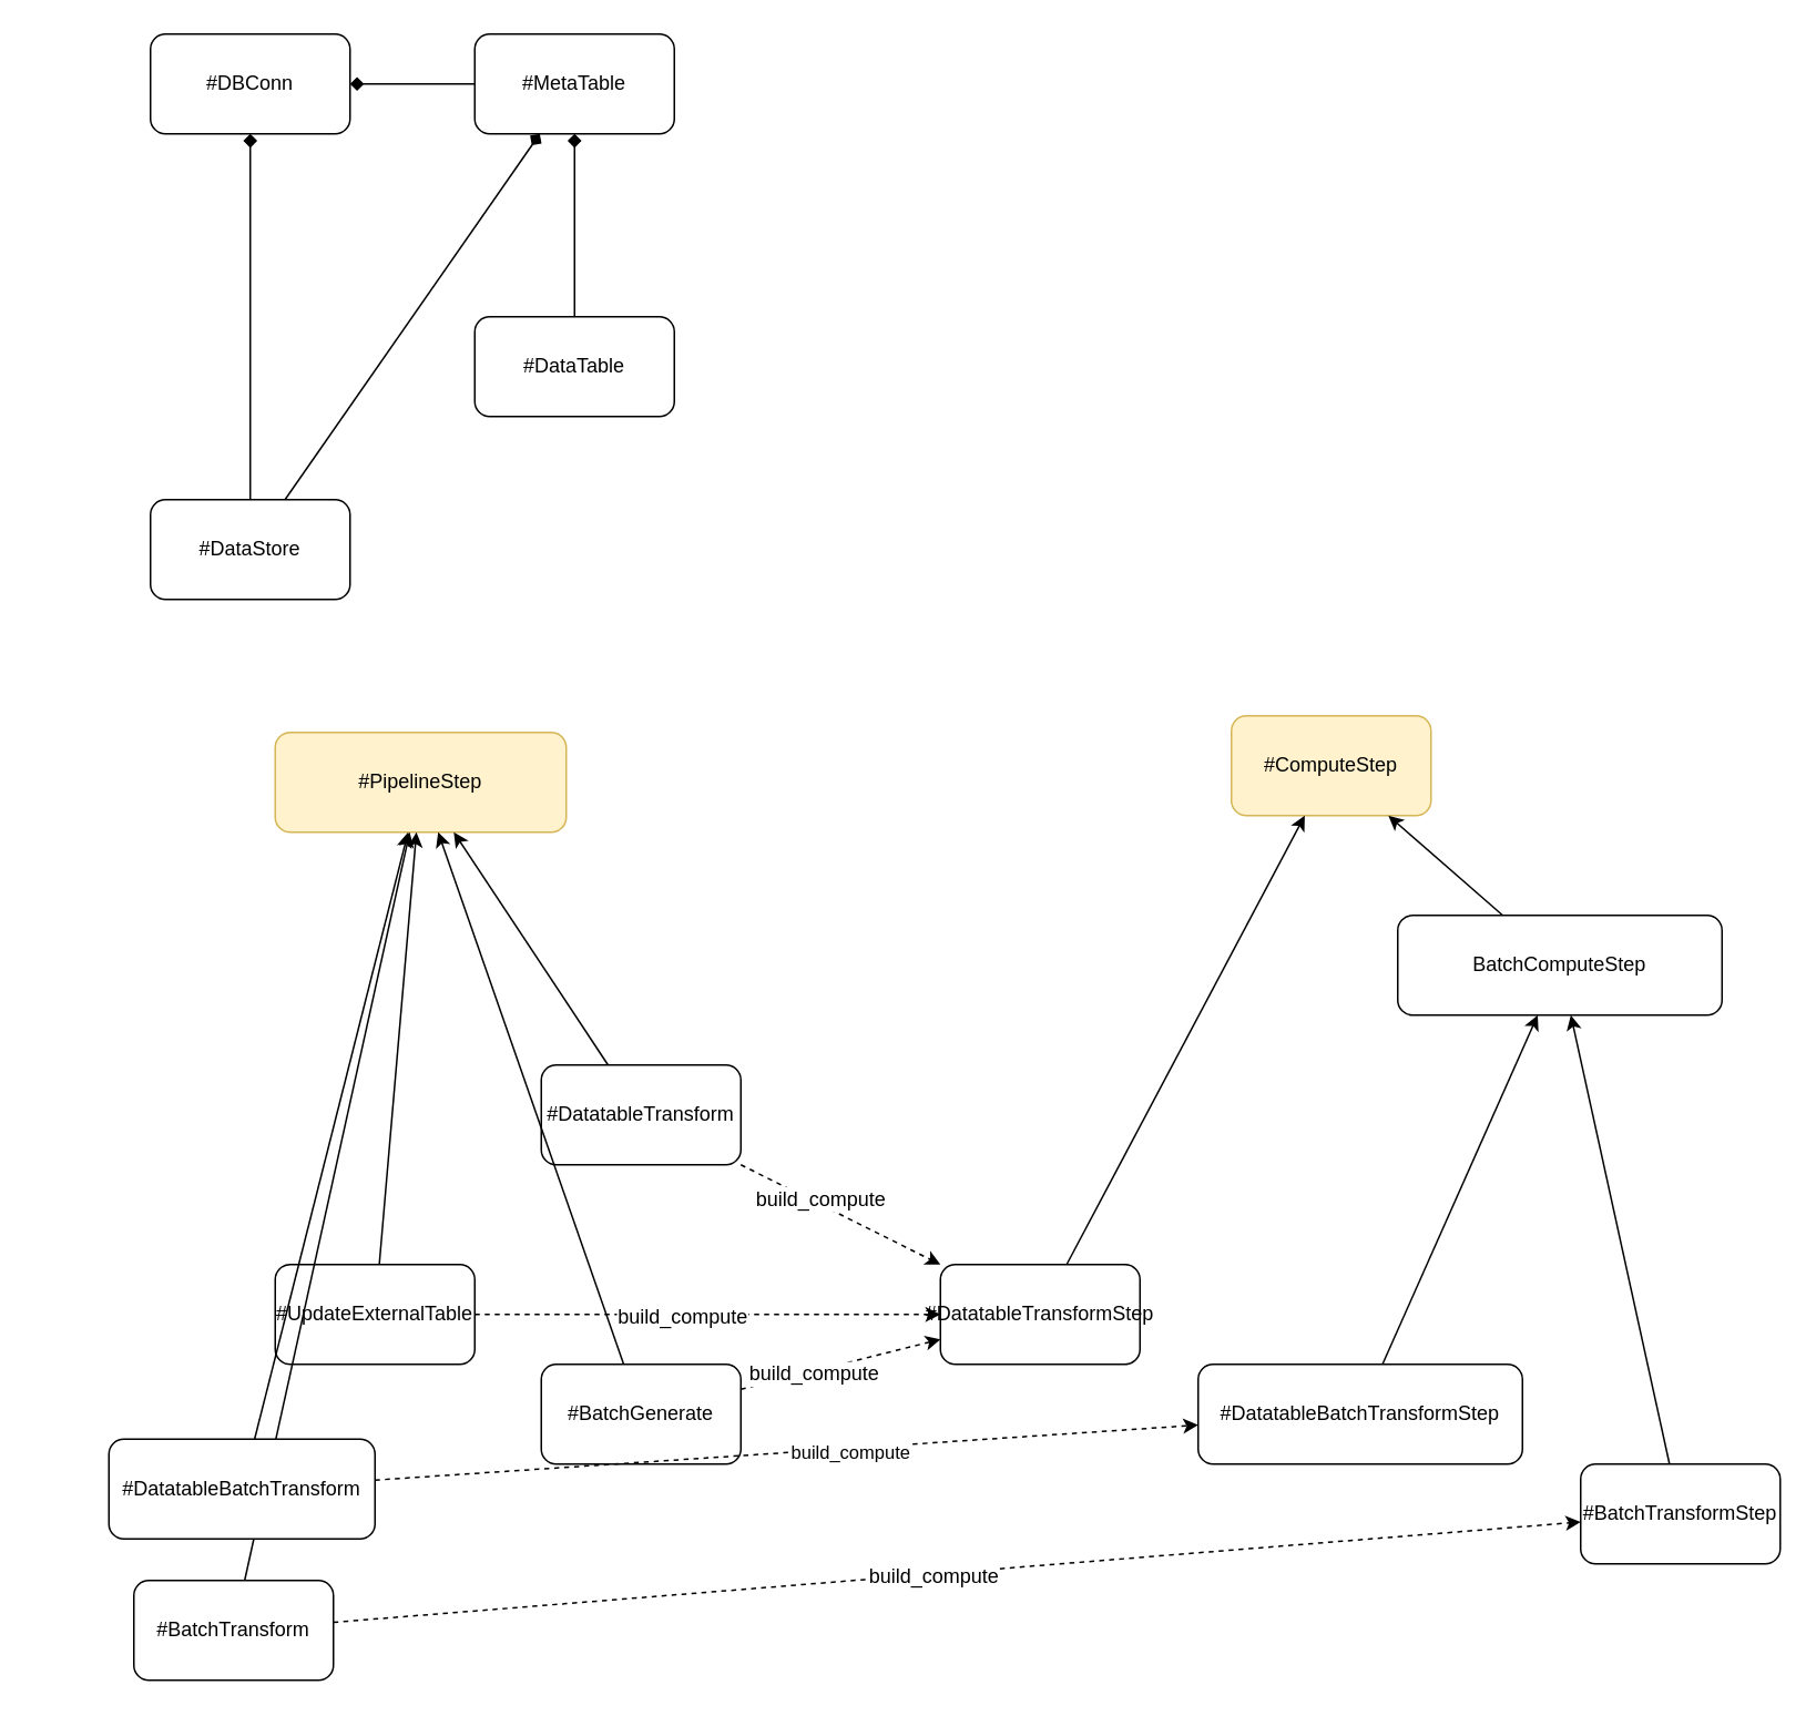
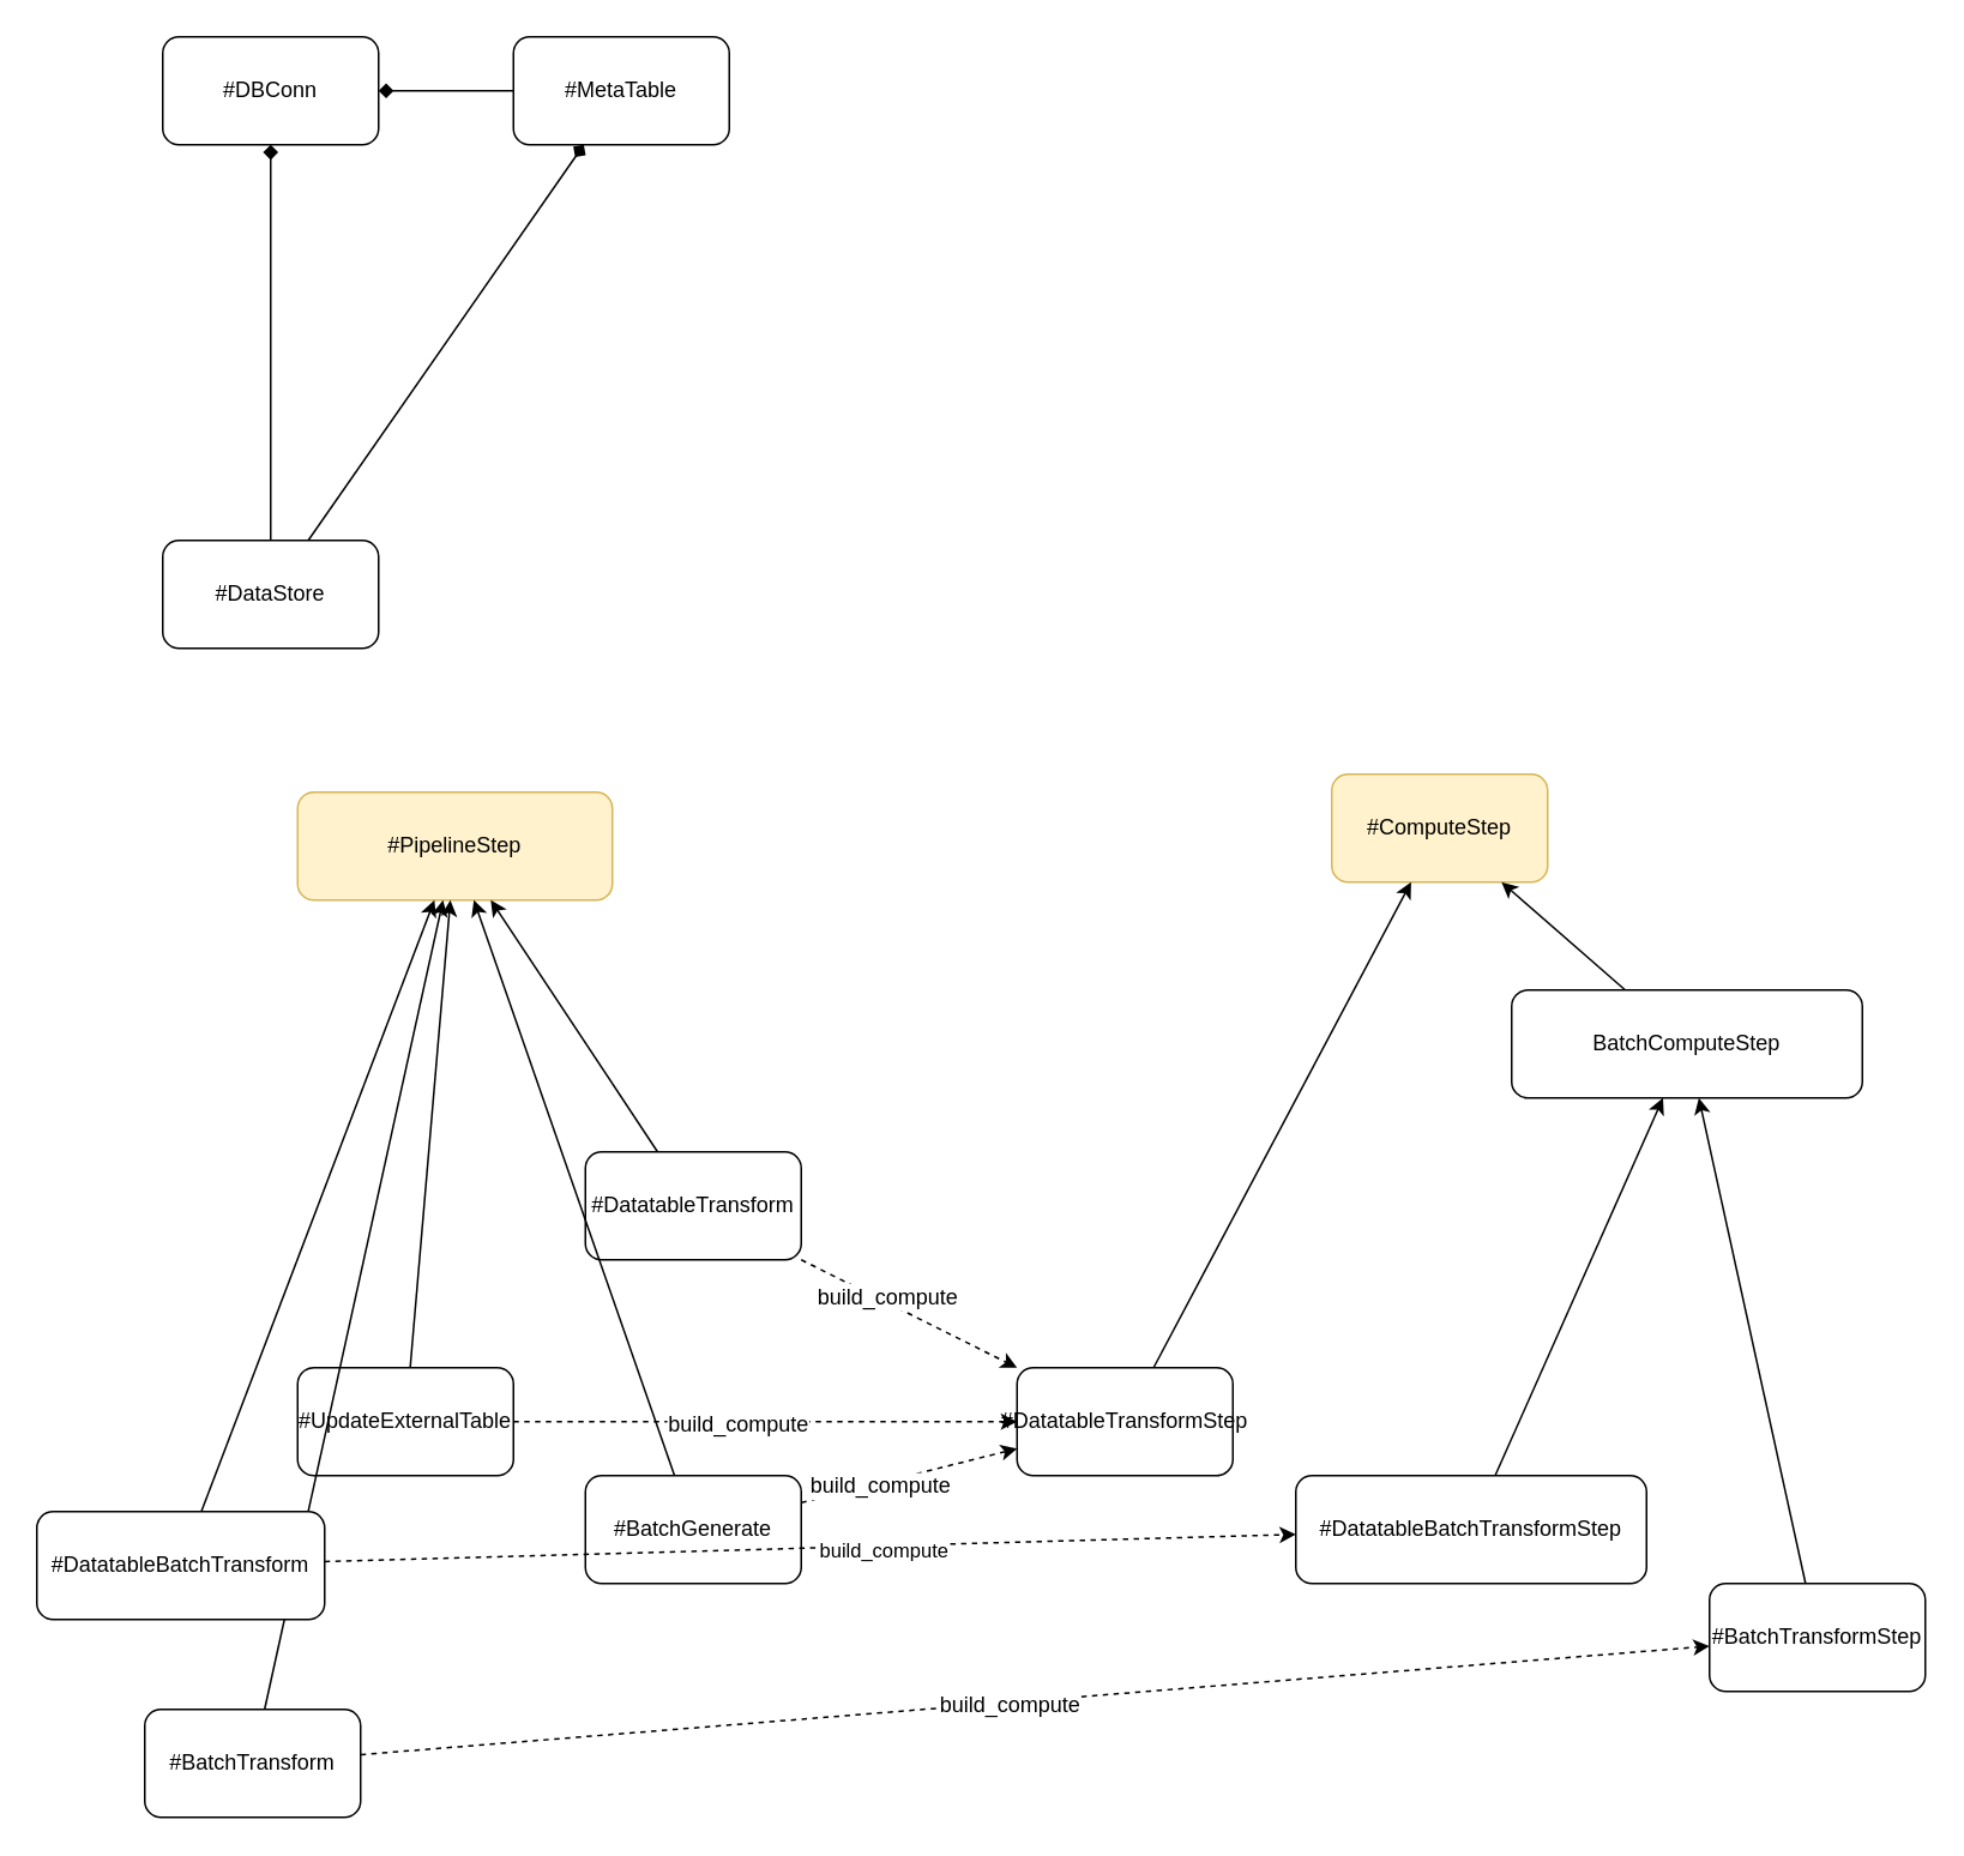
  <mxCell id="0" />
  <mxCell id="1" parent="0" />
  <mxCell id="2" value="&lt;div style=&quot;font-size: 12px; line-height: 19px;&quot;&gt;&lt;div style=&quot;line-height: 19px; font-size: 12px;&quot;&gt;&lt;span style=&quot;font-size: 12px;&quot;&gt;#PipelineStep&lt;/span&gt;&lt;/div&gt;&lt;/div&gt;" style="rounded=1;whiteSpace=wrap;html=1;labelBackgroundColor=none;fillColor=#fff2cc;strokeColor=#d6b656;fontColor=default;fontFamily=Helvetica;fontSize=12;" parent="1" vertex="1"><mxGeometry x="165" y="440" width="175" height="60" as="geometry" /></mxCell>
  <mxCell id="3" style="edgeStyle=none;html=1;fontColor=default;" parent="1" source="6" target="2" edge="1"><mxGeometry relative="1" as="geometry" /></mxCell>
  <mxCell id="4" style="edgeStyle=none;html=1;fontColor=default;dashed=1;" parent="1" source="6" target="13" edge="1"><mxGeometry relative="1" as="geometry" /></mxCell>
  <mxCell id="5" value="build_compute" style="edgeLabel;html=1;align=center;verticalAlign=middle;resizable=0;points=[];fontSize=12;fontFamily=Helvetica;fontColor=default;" parent="4" vertex="1" connectable="0"><mxGeometry x="-0.114" y="-1" relative="1" as="geometry"><mxPoint as="offset" /></mxGeometry></mxCell>
  <mxCell id="6" value="&lt;div style=&quot;font-size: 12px; line-height: 19px;&quot;&gt;&lt;span style=&quot;font-size: 12px;&quot;&gt;#&lt;/span&gt;&lt;span style=&quot;font-size: 12px;&quot;&gt;UpdateExternalTable&lt;/span&gt;&lt;/div&gt;" style="rounded=1;whiteSpace=wrap;html=1;labelBackgroundColor=none;fontColor=default;fontStyle=0;fontSize=12;fontFamily=Helvetica;" parent="1" vertex="1"><mxGeometry x="165" y="760" width="120" height="60" as="geometry" /></mxCell>
  <mxCell id="7" style="edgeStyle=none;html=1;fontColor=default;" parent="1" source="10" target="2" edge="1"><mxGeometry relative="1" as="geometry" /></mxCell>
  <mxCell id="8" style="edgeStyle=none;html=1;fontColor=default;dashed=1;" parent="1" source="10" target="13" edge="1"><mxGeometry relative="1" as="geometry" /></mxCell>
  <mxCell id="9" value="build_compute" style="edgeLabel;html=1;align=center;verticalAlign=middle;resizable=0;points=[];fontSize=12;fontFamily=Helvetica;fontColor=default;" parent="8" vertex="1" connectable="0"><mxGeometry x="-0.22" y="3" relative="1" as="geometry"><mxPoint as="offset" /></mxGeometry></mxCell>
  <mxCell id="10" value="#DatatableTransform" style="rounded=1;whiteSpace=wrap;html=1;labelBackgroundColor=none;fontColor=default;" parent="1" vertex="1"><mxGeometry x="325" y="640" width="120" height="60" as="geometry" /></mxCell>
  <mxCell id="11" value="#ComputeStep" style="rounded=1;whiteSpace=wrap;html=1;labelBackgroundColor=none;fillColor=#fff2cc;strokeColor=#d6b656;" parent="1" vertex="1"><mxGeometry x="740" y="430" width="120" height="60" as="geometry" /></mxCell>
  <mxCell id="12" style="edgeStyle=none;html=1;fontColor=default;" parent="1" source="13" target="11" edge="1"><mxGeometry relative="1" as="geometry" /></mxCell>
  <mxCell id="13" value="#DatatableTransformStep" style="rounded=1;whiteSpace=wrap;html=1;labelBackgroundColor=none;fontColor=default;" parent="1" vertex="1"><mxGeometry x="565" y="760" width="120" height="60" as="geometry" /></mxCell>
  <mxCell id="14" style="edgeStyle=none;html=1;fontColor=default;" parent="1" source="17" target="2" edge="1"><mxGeometry relative="1" as="geometry" /></mxCell>
  <mxCell id="15" style="edgeStyle=none;html=1;fontColor=default;dashed=1;" parent="1" source="17" target="20" edge="1"><mxGeometry relative="1" as="geometry" /></mxCell>
  <mxCell id="16" value="build_compute" style="edgeLabel;html=1;align=center;verticalAlign=middle;resizable=0;points=[];fontSize=12;fontFamily=Helvetica;fontColor=default;" parent="15" vertex="1" connectable="0"><mxGeometry x="-0.038" y="-1" relative="1" as="geometry"><mxPoint as="offset" /></mxGeometry></mxCell>
  <mxCell id="17" value="#BatchTransform" style="rounded=1;whiteSpace=wrap;html=1;labelBackgroundColor=none;fontColor=default;" parent="1" vertex="1"><mxGeometry x="80" y="950" width="120" height="60" as="geometry" /></mxCell>
  <mxCell id="18" style="edgeStyle=none;html=1;fontColor=default;" parent="1" source="35" target="11" edge="1"><mxGeometry relative="1" as="geometry" /></mxCell>
  <mxCell id="19" style="edgeStyle=none;html=1;" parent="1" source="20" target="35" edge="1"><mxGeometry relative="1" as="geometry" /></mxCell>
  <mxCell id="20" value="#BatchTransformStep" style="rounded=1;whiteSpace=wrap;html=1;labelBackgroundColor=none;fontColor=default;" parent="1" vertex="1"><mxGeometry x="950" y="880" width="120" height="60" as="geometry" /></mxCell>
  <mxCell id="21" style="edgeStyle=none;html=1;fontColor=default;" parent="1" source="24" target="2" edge="1"><mxGeometry relative="1" as="geometry" /></mxCell>
  <mxCell id="22" style="edgeStyle=none;html=1;fontColor=default;dashed=1;" parent="1" source="24" target="13" edge="1"><mxGeometry relative="1" as="geometry" /></mxCell>
  <mxCell id="23" value="build_compute" style="edgeLabel;html=1;align=center;verticalAlign=middle;resizable=0;points=[];fontSize=12;fontFamily=Helvetica;fontColor=default;" parent="22" vertex="1" connectable="0"><mxGeometry x="-0.271" y="-1" relative="1" as="geometry"><mxPoint as="offset" /></mxGeometry></mxCell>
  <mxCell id="24" value="#BatchGenerate" style="rounded=1;whiteSpace=wrap;html=1;labelBackgroundColor=none;fontColor=default;" parent="1" vertex="1"><mxGeometry x="325" y="820" width="120" height="60" as="geometry" /></mxCell>
- <mxCell id="25" style="edgeStyle=none;html=1;fontFamily=Helvetica;fontSize=12;fontColor=default;endArrow=diamond;endFill=1;strokeWidth=1;" parent="1" source="26" target="29" edge="1"><mxGeometry relative="1" as="geometry" /></mxCell>
- <mxCell id="26" value="#DataTable" style="rounded=1;whiteSpace=wrap;html=1;labelBackgroundColor=none;fontFamily=Helvetica;fontSize=12;fontColor=default;" parent="1" vertex="1"><mxGeometry x="285" y="190" width="120" height="60" as="geometry" /></mxCell>
  <mxCell id="27" value="#DBConn" style="rounded=1;whiteSpace=wrap;html=1;labelBackgroundColor=none;fontFamily=Helvetica;fontSize=12;fontColor=default;" parent="1" vertex="1"><mxGeometry x="90" y="20" width="120" height="60" as="geometry" /></mxCell>
  <mxCell id="28" style="edgeStyle=none;html=1;fontFamily=Helvetica;fontSize=12;fontColor=default;endArrow=diamond;endFill=1;strokeWidth=1;" parent="1" source="29" target="27" edge="1"><mxGeometry relative="1" as="geometry" /></mxCell>
  <mxCell id="29" value="#MetaTable" style="rounded=1;whiteSpace=wrap;html=1;labelBackgroundColor=none;fontFamily=Helvetica;fontSize=12;fontColor=default;" parent="1" vertex="1"><mxGeometry x="285" y="20" width="120" height="60" as="geometry" /></mxCell>
  <mxCell id="30" style="edgeStyle=none;html=1;fontFamily=Helvetica;fontSize=12;fontColor=default;endArrow=diamond;endFill=1;strokeWidth=1;" parent="1" source="32" target="27" edge="1"><mxGeometry relative="1" as="geometry" /></mxCell>
  <mxCell id="31" style="edgeStyle=none;html=1;fontFamily=Helvetica;fontSize=12;fontColor=default;endArrow=diamond;endFill=1;strokeWidth=1;" parent="1" source="32" target="29" edge="1"><mxGeometry relative="1" as="geometry" /></mxCell>
  <mxCell id="32" value="#DataStore" style="rounded=1;whiteSpace=wrap;html=1;labelBackgroundColor=none;fontFamily=Helvetica;fontSize=12;fontColor=default;" parent="1" vertex="1"><mxGeometry x="90" y="300" width="120" height="60" as="geometry" /></mxCell>
  <mxCell id="33" style="edgeStyle=none;html=1;" parent="1" source="34" target="35" edge="1"><mxGeometry relative="1" as="geometry" /></mxCell>
  <mxCell id="34" value="#DatatableBatchTransformStep" style="rounded=1;whiteSpace=wrap;html=1;labelBackgroundColor=none;fontColor=default;" parent="1" vertex="1"><mxGeometry x="720" y="820" width="195" height="60" as="geometry" /></mxCell>
  <mxCell id="35" value="BatchComputeStep" style="rounded=1;whiteSpace=wrap;html=1;labelBackgroundColor=none;fontColor=default;" parent="1" vertex="1"><mxGeometry x="840" y="550" width="195" height="60" as="geometry" /></mxCell>
  <mxCell id="36" style="edgeStyle=none;html=1;dashed=1;" parent="1" source="39" target="34" edge="1"><mxGeometry relative="1" as="geometry" /></mxCell>
  <mxCell id="37" value="build_compute" style="edgeLabel;html=1;align=center;verticalAlign=middle;resizable=0;points=[];" parent="36" vertex="1" connectable="0"><mxGeometry x="0.152" y="-2" relative="1" as="geometry"><mxPoint as="offset" /></mxGeometry></mxCell>
  <mxCell id="38" style="edgeStyle=none;html=1;" parent="1" source="39" target="2" edge="1"><mxGeometry relative="1" as="geometry" /></mxCell>
- <mxCell id="39" value="#DatatableBatchTransform" style="rounded=1;whiteSpace=wrap;html=1;labelBackgroundColor=none;fontColor=default;" parent="1" vertex="1"><mxGeometry x="65" y="865" width="160" height="60" as="geometry" /></mxCell>
+ <mxCell id="39" value="#DatatableBatchTransform" style="rounded=1;whiteSpace=wrap;html=1;labelBackgroundColor=none;fontColor=default;" parent="1" vertex="1"><mxGeometry x="20" y="840" width="160" height="60" as="geometry" /></mxCell>
